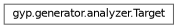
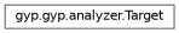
  digraph {
    rankdir=LR
-   n1 [color=grey40 fillcolor=white fontname=Helvetica fontsize=10 height=0.2 label="gyp.generator.analyzer.Target" shape=box style=filled width=0.4]
+   n1 [color=grey40 fillcolor=white fontname=Helvetica fontsize=10 height=0.2 label="gyp.gyp.analyzer.Target" shape=box style=filled width=0.4]
  }
